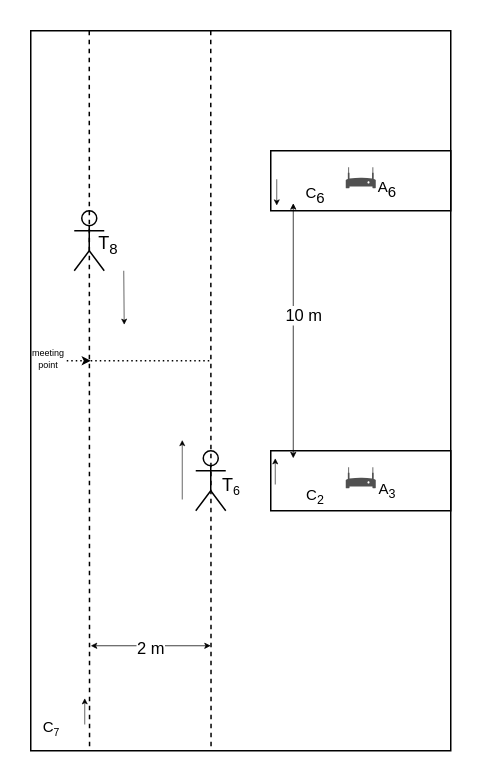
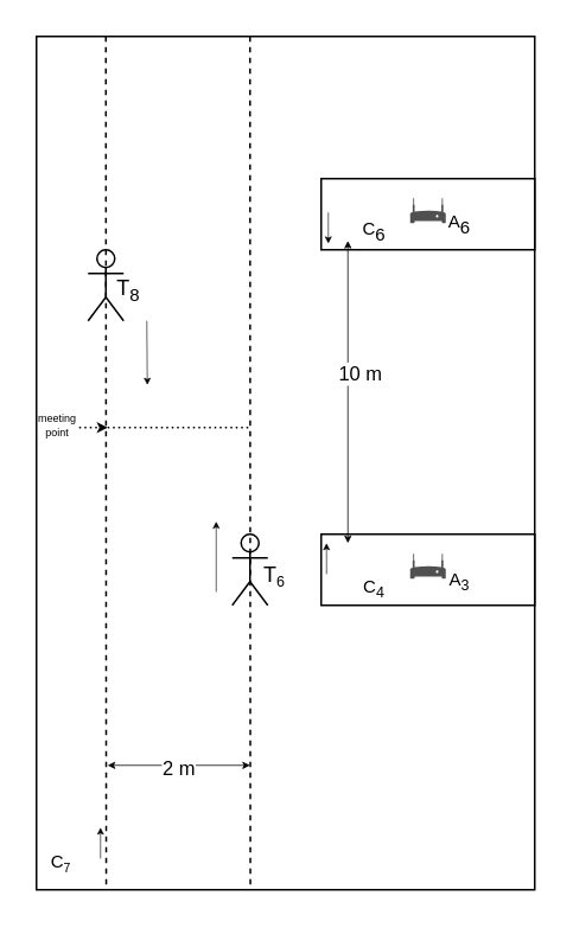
  <mxCell id="0" />
  <mxCell id="1" parent="0" />
  <mxCell id="2" value="" style="rounded=0;whiteSpace=wrap;html=1;" parent="1" vertex="1"><mxGeometry x="20" y="20" width="280" height="480" as="geometry" /></mxCell>
  <mxCell id="3" value="" style="rounded=0;whiteSpace=wrap;html=1;" parent="1" vertex="1"><mxGeometry x="180" y="100" width="120" height="40" as="geometry" /></mxCell>
  <mxCell id="4" value="" style="rounded=0;whiteSpace=wrap;html=1;" parent="1" vertex="1"><mxGeometry x="180" y="300" width="120" height="40" as="geometry" /></mxCell>
  <mxCell id="5" value="" style="shape=umlActor;verticalLabelPosition=bottom;verticalAlign=top;html=1;outlineConnect=0;" parent="1" vertex="1"><mxGeometry x="49" y="140" width="20" height="40" as="geometry" /></mxCell>
  <mxCell id="6" value="" style="shape=image;html=1;verticalAlign=top;verticalLabelPosition=bottom;labelBackgroundColor=#ffffff;imageAspect=0;aspect=fixed;image=https://cdn3.iconfinder.com/data/icons/summertime-6/512/camera-128.png" parent="1" vertex="1"><mxGeometry x="180" y="105" width="30" height="30" as="geometry" /></mxCell>
  <mxCell id="7" value="" style="shape=image;html=1;verticalAlign=top;verticalLabelPosition=bottom;labelBackgroundColor=#ffffff;imageAspect=0;aspect=fixed;image=https://cdn3.iconfinder.com/data/icons/summertime-6/512/camera-128.png" parent="1" vertex="1"><mxGeometry x="180" y="305" width="30" height="30" as="geometry" /></mxCell>
  <mxCell id="8" value="" style="shape=image;html=1;verticalAlign=top;verticalLabelPosition=bottom;labelBackgroundColor=#ffffff;imageAspect=0;aspect=fixed;image=https://cdn3.iconfinder.com/data/icons/summertime-6/512/camera-128.png" parent="1" vertex="1"><mxGeometry x="30" y="460" width="30" height="30" as="geometry" /></mxCell>
  <mxCell id="9" value="" style="shape=umlActor;verticalLabelPosition=bottom;verticalAlign=top;html=1;outlineConnect=0;" parent="1" vertex="1"><mxGeometry x="130" y="300" width="20" height="40" as="geometry" /></mxCell>
  <mxCell id="10" value="" style="endArrow=none;dashed=1;html=1;strokeWidth=1;rounded=0;entryX=0.14;entryY=1;entryDx=0;entryDy=0;entryPerimeter=0;" parent="1" target="2" edge="1"><mxGeometry width="50" height="50" relative="1" as="geometry"><mxPoint x="59" y="20" as="sourcePoint" /><mxPoint x="220" y="390" as="targetPoint" /></mxGeometry></mxCell>
  <mxCell id="11" value="" style="endArrow=none;dashed=1;html=1;strokeWidth=1;rounded=0;entryX=0.14;entryY=1;entryDx=0;entryDy=0;entryPerimeter=0;" parent="1" edge="1"><mxGeometry width="50" height="50" relative="1" as="geometry"><mxPoint x="140" y="20" as="sourcePoint" /><mxPoint x="140.2" y="500" as="targetPoint" /></mxGeometry></mxCell>
  <mxCell id="12" value="" style="endArrow=classic;startArrow=classic;html=1;rounded=0;strokeWidth=0.5;endSize=3;startSize=3;" parent="1" edge="1"><mxGeometry width="50" height="50" relative="1" as="geometry"><mxPoint x="60" y="430" as="sourcePoint" /><mxPoint x="140" y="430" as="targetPoint" /></mxGeometry></mxCell>
  <mxCell id="13" value="2 m" style="edgeLabel;html=1;align=center;verticalAlign=middle;resizable=0;points=[];" parent="12" vertex="1" connectable="0"><mxGeometry x="-0.247" y="-1" relative="1" as="geometry"><mxPoint x="9" as="offset" /></mxGeometry></mxCell>
  <mxCell id="14" value="T&lt;sub&gt;8&lt;/sub&gt;" style="text;html=1;strokeColor=none;fillColor=none;align=center;verticalAlign=middle;whiteSpace=wrap;rounded=0;" parent="1" vertex="1"><mxGeometry x="62" y="158" width="20" height="10" as="geometry" /></mxCell>
  <mxCell id="15" value="T&lt;span style=&quot;font-size: 10px;&quot;&gt;&lt;sub&gt;6&lt;/sub&gt;&lt;/span&gt;" style="text;html=1;strokeColor=none;fillColor=none;align=center;verticalAlign=middle;whiteSpace=wrap;rounded=0;" parent="1" vertex="1"><mxGeometry x="144" y="318" width="20" height="10" as="geometry" /></mxCell>
  <mxCell id="16" value="A&lt;span style=&quot;font-size: 10px;&quot;&gt;&lt;sub style=&quot;font-size: 10px;&quot;&gt;6&lt;/sub&gt;&lt;/span&gt;" style="text;html=1;strokeColor=none;fillColor=none;align=center;verticalAlign=middle;whiteSpace=wrap;rounded=0;fontSize=10;" parent="1" vertex="1"><mxGeometry x="248" y="121" width="20" height="10" as="geometry" /></mxCell>
  <mxCell id="17" value="C&lt;sub style=&quot;font-size: 10px;&quot;&gt;6&lt;/sub&gt;" style="text;html=1;strokeColor=none;fillColor=none;align=center;verticalAlign=middle;whiteSpace=wrap;rounded=0;fontSize=10;" parent="1" vertex="1"><mxGeometry x="200" y="125" width="20" height="10" as="geometry" /></mxCell>
- <mxCell id="18" value="C&lt;sub&gt;2&lt;/sub&gt;" style="text;html=1;strokeColor=none;fillColor=none;align=center;verticalAlign=middle;whiteSpace=wrap;rounded=0;fontSize=10;" parent="1" vertex="1"><mxGeometry x="200" y="325" width="20" height="10" as="geometry" /></mxCell>
+ <mxCell id="18" value="C&lt;sub&gt;4&lt;/sub&gt;" style="text;html=1;strokeColor=none;fillColor=none;align=center;verticalAlign=middle;whiteSpace=wrap;rounded=0;fontSize=10;" parent="1" vertex="1"><mxGeometry x="200" y="325" width="20" height="10" as="geometry" /></mxCell>
  <mxCell id="19" value="C&lt;span style=&quot;font-size: 8.333px;&quot;&gt;&lt;sub&gt;7&lt;/sub&gt;&lt;/span&gt;" style="text;html=1;strokeColor=none;fillColor=none;align=center;verticalAlign=middle;whiteSpace=wrap;rounded=0;fontSize=10;" parent="1" vertex="1"><mxGeometry x="25" y="480" width="18" height="10" as="geometry" /></mxCell>
  <mxCell id="20" value="" style="sketch=0;pointerEvents=1;shadow=0;dashed=0;html=1;strokeColor=none;fillColor=#505050;labelPosition=center;verticalLabelPosition=bottom;verticalAlign=top;outlineConnect=0;align=center;shape=mxgraph.office.devices.modem;fontSize=10;" parent="1" vertex="1"><mxGeometry x="230" y="111" width="20" height="14" as="geometry" /></mxCell>
  <mxCell id="21" value="A&lt;sub&gt;3&lt;/sub&gt;" style="text;html=1;strokeColor=none;fillColor=none;align=center;verticalAlign=middle;whiteSpace=wrap;rounded=0;fontSize=10;" parent="1" vertex="1"><mxGeometry x="248" y="321" width="20" height="10" as="geometry" /></mxCell>
  <mxCell id="22" value="" style="sketch=0;pointerEvents=1;shadow=0;dashed=0;html=1;strokeColor=none;fillColor=#505050;labelPosition=center;verticalLabelPosition=bottom;verticalAlign=top;outlineConnect=0;align=center;shape=mxgraph.office.devices.modem;fontSize=10;" parent="1" vertex="1"><mxGeometry x="230" y="311" width="20" height="14" as="geometry" /></mxCell>
  <mxCell id="23" value="" style="endArrow=classic;startArrow=classic;html=1;strokeWidth=0.5;startSize=3;endSize=3;rounded=0;" parent="1" source="6" target="7" edge="1"><mxGeometry width="50" height="50" relative="1" as="geometry"><mxPoint x="150" y="440" as="sourcePoint" /><mxPoint x="270" y="440" as="targetPoint" /></mxGeometry></mxCell>
  <mxCell id="24" value="10 m" style="edgeLabel;html=1;align=center;verticalAlign=middle;resizable=0;points=[];" parent="23" vertex="1" connectable="0"><mxGeometry x="-0.124" y="-1" relative="1" as="geometry"><mxPoint x="7" as="offset" /></mxGeometry></mxCell>
  <mxCell id="25" value="" style="endArrow=classic;html=1;rounded=0;strokeWidth=0.4;fontSize=10;startSize=3;endSize=3;" parent="1" edge="1"><mxGeometry width="50" height="50" relative="1" as="geometry"><mxPoint x="82" y="180" as="sourcePoint" /><mxPoint x="82.3" y="216" as="targetPoint" /></mxGeometry></mxCell>
  <mxCell id="26" value="" style="endArrow=none;html=1;rounded=0;strokeWidth=0.4;fontSize=10;startSize=3;endSize=3;strokeColor=default;endFill=0;startArrow=classic;startFill=1;" parent="1" edge="1"><mxGeometry width="50" height="50" relative="1" as="geometry"><mxPoint x="184" y="136.5" as="sourcePoint" /><mxPoint x="184" y="119" as="targetPoint" /></mxGeometry></mxCell>
  <mxCell id="27" value="" style="endArrow=classic;html=1;rounded=0;strokeWidth=0.4;fontSize=10;startSize=3;endSize=3;strokeColor=default;endFill=1;startArrow=none;startFill=0;" parent="1" edge="1"><mxGeometry width="50" height="50" relative="1" as="geometry"><mxPoint x="183" y="322.5" as="sourcePoint" /><mxPoint x="183" y="305" as="targetPoint" /></mxGeometry></mxCell>
  <mxCell id="28" value="" style="endArrow=classic;html=1;rounded=0;strokeWidth=0.4;fontSize=10;startSize=3;endSize=3;strokeColor=default;endFill=1;startArrow=none;startFill=0;" parent="1" edge="1"><mxGeometry width="50" height="50" relative="1" as="geometry"><mxPoint x="56" y="482.5" as="sourcePoint" /><mxPoint x="56" y="465" as="targetPoint" /></mxGeometry></mxCell>
  <mxCell id="29" value="" style="shape=image;html=1;verticalAlign=top;verticalLabelPosition=bottom;labelBackgroundColor=#ffffff;imageAspect=0;aspect=fixed;image=https://cdn1.iconfinder.com/data/icons/ionicons-fill-vol-2/512/wifi-128.png;fontSize=10;" parent="1" vertex="1"><mxGeometry x="236" y="106" width="8" height="8" as="geometry" /></mxCell>
  <mxCell id="30" value="" style="shape=image;html=1;verticalAlign=top;verticalLabelPosition=bottom;labelBackgroundColor=#ffffff;imageAspect=0;aspect=fixed;image=https://cdn1.iconfinder.com/data/icons/ionicons-fill-vol-2/512/wifi-128.png;fontSize=10;rotation=-179;" parent="1" vertex="1"><mxGeometry x="236" y="128" width="8" height="8" as="geometry" /></mxCell>
  <mxCell id="31" value="" style="shape=image;html=1;verticalAlign=top;verticalLabelPosition=bottom;labelBackgroundColor=#ffffff;imageAspect=0;aspect=fixed;image=https://cdn1.iconfinder.com/data/icons/ionicons-fill-vol-2/512/wifi-128.png;fontSize=10;" parent="1" vertex="1"><mxGeometry x="236" y="306" width="8" height="8" as="geometry" /></mxCell>
  <mxCell id="32" value="" style="shape=image;html=1;verticalAlign=top;verticalLabelPosition=bottom;labelBackgroundColor=#ffffff;imageAspect=0;aspect=fixed;image=https://cdn1.iconfinder.com/data/icons/ionicons-fill-vol-2/512/wifi-128.png;fontSize=10;rotation=-179;" parent="1" vertex="1"><mxGeometry x="236" y="328" width="8" height="8" as="geometry" /></mxCell>
  <mxCell id="33" value="" style="endArrow=classic;html=1;rounded=0;strokeWidth=0.4;fontSize=10;startSize=3;endSize=3;entryX=1;entryY=0.381;entryDx=0;entryDy=0;entryPerimeter=0;" parent="1" edge="1"><mxGeometry width="50" height="50" relative="1" as="geometry"><mxPoint x="121" y="332.5" as="sourcePoint" /><mxPoint x="121" y="292.88" as="targetPoint" /></mxGeometry></mxCell>
  <mxCell id="34" value="" style="endArrow=none;html=1;strokeWidth=1;rounded=0;strokeColor=default;fontSize=10;startSize=3;endSize=3;dashed=1;dashPattern=1 2;" parent="1" edge="1"><mxGeometry width="50" height="50" relative="1" as="geometry"><mxPoint x="60" y="240" as="sourcePoint" /><mxPoint x="141" y="240" as="targetPoint" /></mxGeometry></mxCell>
  <mxCell id="35" value="" style="endArrow=classic;html=1;rounded=0;dashed=1;dashPattern=1 2;strokeColor=default;strokeWidth=1;fontSize=10;startSize=3;endSize=3;" parent="1" edge="1"><mxGeometry width="50" height="50" relative="1" as="geometry"><mxPoint x="44" y="240" as="sourcePoint" /><mxPoint x="60" y="240" as="targetPoint" /></mxGeometry></mxCell>
  <mxCell id="36" value="&lt;p style=&quot;margin: 0px; font-size: 6px;&quot;&gt;meeting point&lt;/p&gt;" style="text;html=1;strokeColor=none;fillColor=none;align=center;verticalAlign=middle;whiteSpace=wrap;rounded=0;fontSize=8;" parent="1" vertex="1"><mxGeometry x="27" y="234" width="10" height="10" as="geometry" /></mxCell>
